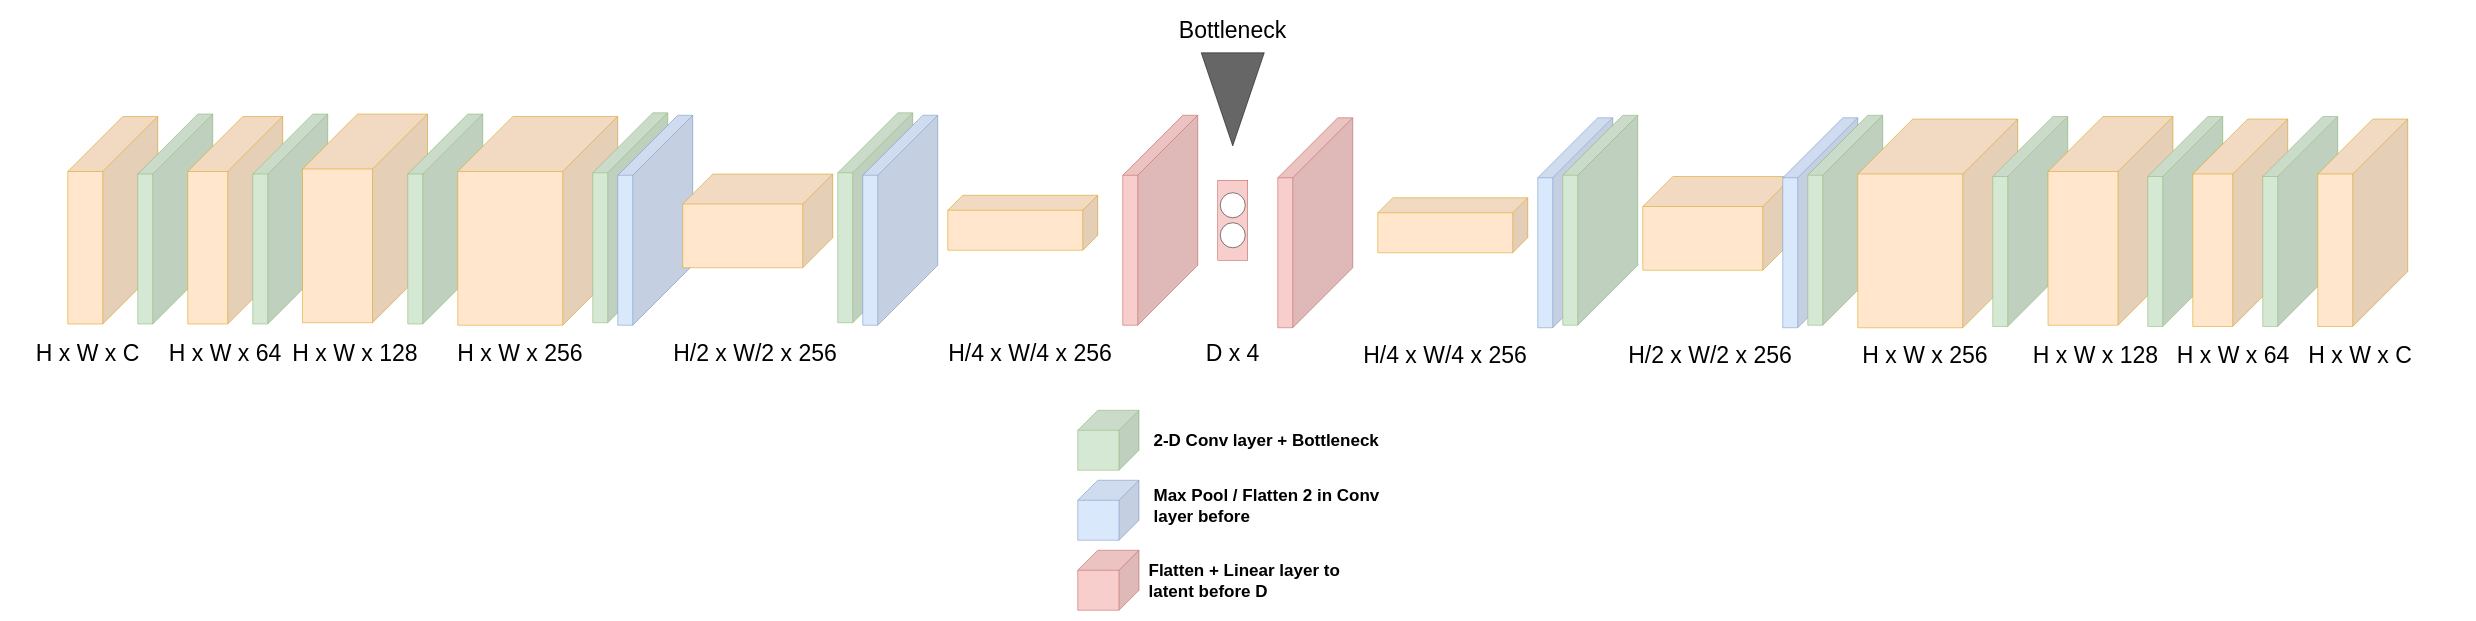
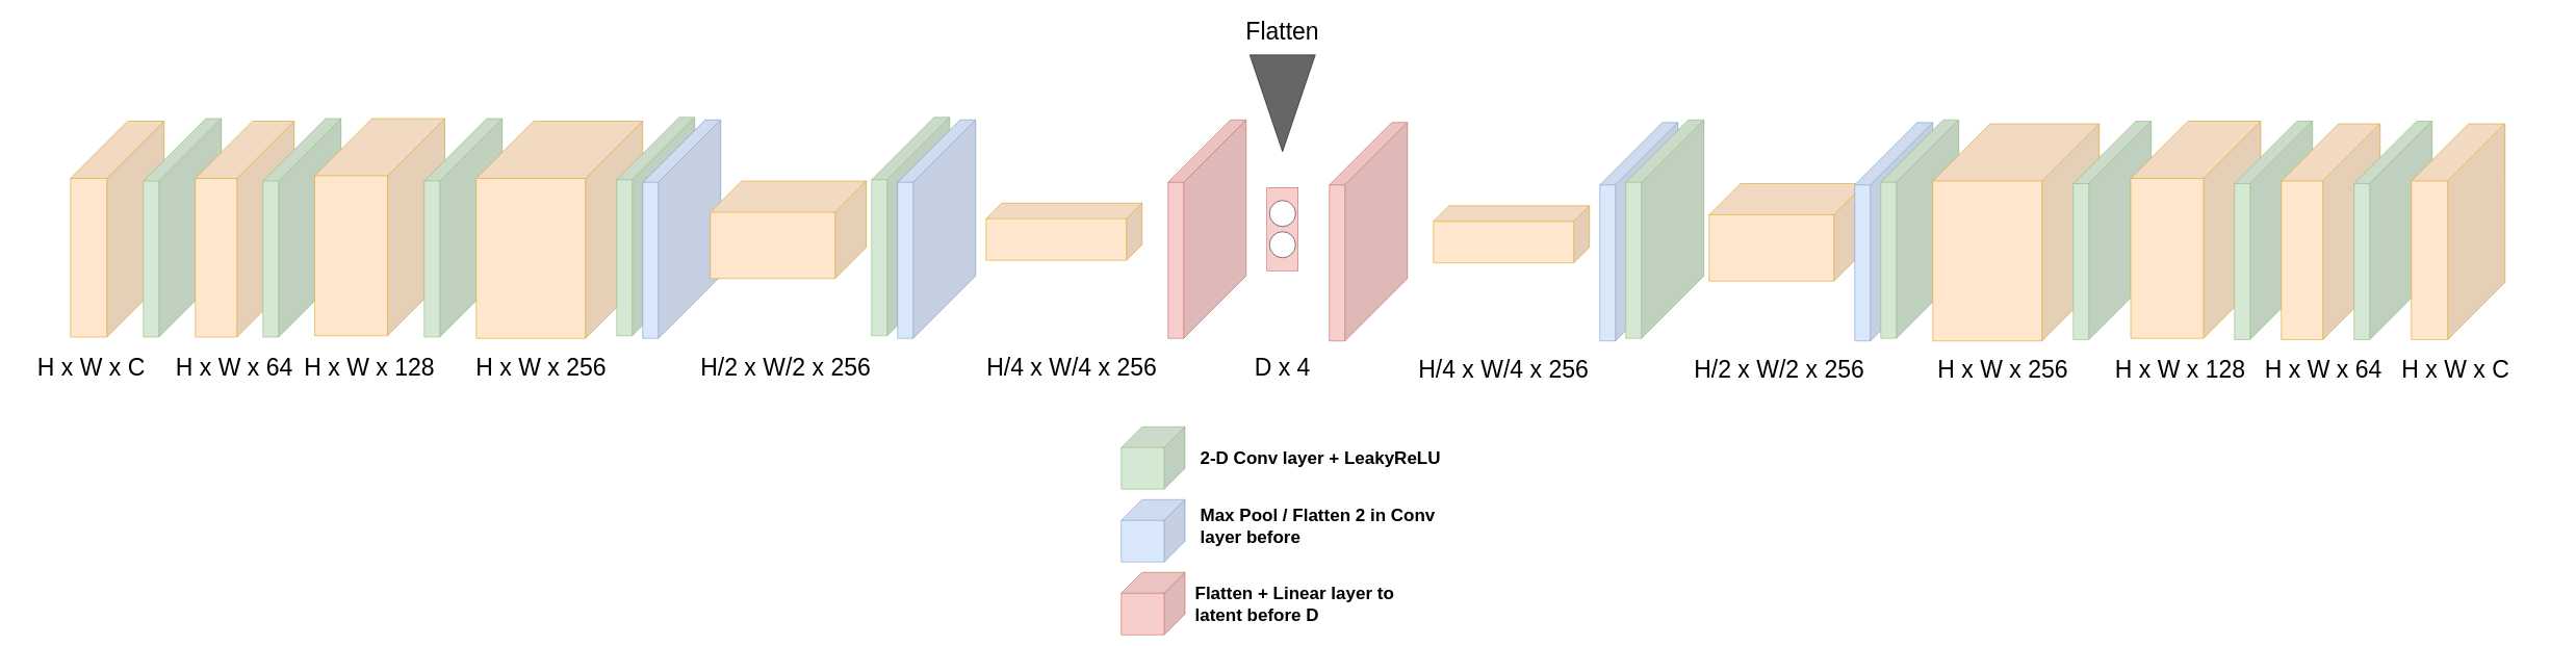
  <mxCell id="0" />
  <mxCell id="1" parent="0" />
  <mxCell id="2" value="" style="group" parent="1" vertex="1" connectable="0"><mxGeometry x="2155" y="950" width="699" height="120.0" as="geometry" /></mxCell>
  <mxCell id="3" value="Max Pool / Flatten 2 in Conv layer before " style="text;html=1;strokeColor=none;fillColor=none;align=left;verticalAlign=middle;whiteSpace=wrap;rounded=0;fontStyle=1;fontSize=34;" parent="2" vertex="1"><mxGeometry x="150" y="1.137e-13" width="469" height="120" as="geometry" /></mxCell>
  <mxCell id="4" value="" style="group" parent="2" vertex="1" connectable="0"><mxGeometry y="-130" width="619" height="120.0" as="geometry" /></mxCell>
  <mxCell id="5" value="" style="shape=cube;whiteSpace=wrap;html=1;boundedLbl=1;backgroundOutline=1;darkOpacity=0.05;darkOpacity2=0.1;size=40;direction=east;flipH=1;fillColor=#d5e8d4;strokeColor=#82b366;" parent="4" vertex="1"><mxGeometry width="122.5" height="120" as="geometry" /></mxCell>
- <mxCell id="6" value="2-D Conv layer + Bottleneck" style="text;html=1;strokeColor=none;fillColor=none;align=left;verticalAlign=middle;whiteSpace=wrap;rounded=0;fontStyle=1;fontSize=34;" parent="4" vertex="1"><mxGeometry x="150" y="1.137e-13" width="469" height="120" as="geometry" /></mxCell>
+ <mxCell id="6" value="2-D Conv layer + LeakyReLU" style="text;html=1;strokeColor=none;fillColor=none;align=left;verticalAlign=middle;whiteSpace=wrap;rounded=0;fontStyle=1;fontSize=34;" parent="4" vertex="1"><mxGeometry x="150" y="1.137e-13" width="469" height="120" as="geometry" /></mxCell>
  <mxCell id="7" value="" style="shape=cube;whiteSpace=wrap;html=1;boundedLbl=1;backgroundOutline=1;darkOpacity=0.05;darkOpacity2=0.1;size=40;direction=east;flipH=1;fillColor=#dae8fc;strokeColor=#6c8ebf;" parent="1" vertex="1"><mxGeometry x="2155" y="960" width="122.5" height="120" as="geometry" /></mxCell>
  <mxCell id="8" value="" style="group" parent="1" vertex="1" connectable="0"><mxGeometry x="2330" y="20" width="269.99" height="271.25" as="geometry" /></mxCell>
  <mxCell id="9" value="" style="triangle;whiteSpace=wrap;html=1;fontSize=34;rotation=90;fillColor=#666666;fillStyle=auto;gradientColor=none;" parent="8" vertex="1"><mxGeometry x="41.87" y="115" width="186.25" height="126.25" as="geometry" /></mxCell>
- <mxCell id="10" value="Bottleneck" style="text;html=1;strokeColor=none;fillColor=none;align=center;verticalAlign=middle;whiteSpace=wrap;rounded=0;fontSize=46;" parent="8" vertex="1"><mxGeometry width="269.99" height="80" as="geometry" /></mxCell>
+ <mxCell id="10" value="Flatten" style="text;html=1;strokeColor=none;fillColor=none;align=center;verticalAlign=middle;whiteSpace=wrap;rounded=0;fontSize=46;" parent="8" vertex="1"><mxGeometry width="269.99" height="80" as="geometry" /></mxCell>
  <mxCell id="11" value="" style="group" vertex="1" connectable="0" parent="1"><mxGeometry x="2435" y="360" width="60" height="160" as="geometry" /></mxCell>
  <mxCell id="12" value="" style="rounded=0;whiteSpace=wrap;html=1;rotation=-90;fillColor=#f8cecc;strokeColor=#b85450;" vertex="1" parent="11"><mxGeometry x="-50" y="50" width="160" height="60" as="geometry" /></mxCell>
  <mxCell id="13" value="" style="ellipse;whiteSpace=wrap;html=1;aspect=fixed;" vertex="1" parent="11"><mxGeometry x="5" y="25" width="50" height="50" as="geometry" /></mxCell>
  <mxCell id="14" value="" style="ellipse;whiteSpace=wrap;html=1;aspect=fixed;" vertex="1" parent="11"><mxGeometry x="5" y="85" width="50" height="50" as="geometry" /></mxCell>
  <mxCell id="15" value="D x 4" style="text;html=1;strokeColor=none;fillColor=none;align=center;verticalAlign=middle;whiteSpace=wrap;rounded=0;fontSize=46;" vertex="1" parent="1"><mxGeometry x="2300" y="655" width="330" height="100" as="geometry" /></mxCell>
  <mxCell id="16" value="" style="group" vertex="1" connectable="0" parent="1"><mxGeometry x="20.25" y="225" width="2374.75" height="530" as="geometry" /></mxCell>
  <mxCell id="17" value="" style="shape=cube;whiteSpace=wrap;html=1;boundedLbl=1;backgroundOutline=1;darkOpacity=0.05;darkOpacity2=0.1;size=110;direction=east;flipH=1;fillColor=#ffe6cc;strokeColor=#d79b00;" parent="16" vertex="1"><mxGeometry x="114.75" y="7.5" width="180" height="415" as="geometry" /></mxCell>
  <mxCell id="18" value="H x W x C" style="text;html=1;strokeColor=none;fillColor=none;align=center;verticalAlign=middle;whiteSpace=wrap;rounded=0;fontSize=46;" parent="16" vertex="1"><mxGeometry y="430" width="309.5" height="100" as="geometry" /></mxCell>
  <mxCell id="19" value="" style="shape=cube;whiteSpace=wrap;html=1;boundedLbl=1;backgroundOutline=1;darkOpacity=0.05;darkOpacity2=0.1;flipV=0;flipH=1;fillColor=#d5e8d4;strokeColor=#82b366;size=120;" parent="16" vertex="1"><mxGeometry x="254.75" y="2.5" width="150" height="420" as="geometry" /></mxCell>
  <mxCell id="20" value="" style="shape=cube;whiteSpace=wrap;html=1;boundedLbl=1;backgroundOutline=1;darkOpacity=0.05;darkOpacity2=0.1;size=110;direction=east;flipH=1;fillColor=#ffe6cc;strokeColor=#d79b00;" vertex="1" parent="16"><mxGeometry x="354.75" y="7.5" width="190" height="415" as="geometry" /></mxCell>
  <mxCell id="21" value="H x W x 64" style="text;html=1;strokeColor=none;fillColor=none;align=center;verticalAlign=middle;whiteSpace=wrap;rounded=0;fontSize=46;" vertex="1" parent="16"><mxGeometry x="274.75" y="430" width="309.5" height="100" as="geometry" /></mxCell>
  <mxCell id="22" value="" style="shape=cube;whiteSpace=wrap;html=1;boundedLbl=1;backgroundOutline=1;darkOpacity=0.05;darkOpacity2=0.1;flipV=0;flipH=1;fillColor=#d5e8d4;strokeColor=#82b366;size=120;" vertex="1" parent="16"><mxGeometry x="484.75" y="2.5" width="150" height="420" as="geometry" /></mxCell>
  <mxCell id="23" value="" style="shape=cube;whiteSpace=wrap;html=1;boundedLbl=1;backgroundOutline=1;darkOpacity=0.05;darkOpacity2=0.1;size=110;direction=east;flipH=1;fillColor=#ffe6cc;strokeColor=#d79b00;" vertex="1" parent="16"><mxGeometry x="584.25" y="2.5" width="250" height="417.5" as="geometry" /></mxCell>
  <mxCell id="24" value="H x W x 128" style="text;html=1;strokeColor=none;fillColor=none;align=center;verticalAlign=middle;whiteSpace=wrap;rounded=0;fontSize=46;" vertex="1" parent="16"><mxGeometry x="534.75" y="430" width="309.5" height="100" as="geometry" /></mxCell>
  <mxCell id="25" value="" style="shape=cube;whiteSpace=wrap;html=1;boundedLbl=1;backgroundOutline=1;darkOpacity=0.05;darkOpacity2=0.1;flipV=0;flipH=1;fillColor=#d5e8d4;strokeColor=#82b366;size=120;" vertex="1" parent="16"><mxGeometry x="794.75" y="2.5" width="150" height="420" as="geometry" /></mxCell>
  <mxCell id="26" value="" style="shape=cube;whiteSpace=wrap;html=1;boundedLbl=1;backgroundOutline=1;darkOpacity=0.05;darkOpacity2=0.1;size=110;direction=east;flipH=1;fillColor=#ffe6cc;strokeColor=#d79b00;" vertex="1" parent="16"><mxGeometry x="894.75" y="7.5" width="320" height="417.5" as="geometry" /></mxCell>
  <mxCell id="27" value="H x W x 256" style="text;html=1;strokeColor=none;fillColor=none;align=center;verticalAlign=middle;whiteSpace=wrap;rounded=0;fontSize=46;" vertex="1" parent="16"><mxGeometry x="864.75" y="430" width="309.5" height="100" as="geometry" /></mxCell>
  <mxCell id="28" value="" style="shape=cube;whiteSpace=wrap;html=1;boundedLbl=1;backgroundOutline=1;darkOpacity=0.05;darkOpacity2=0.1;flipV=0;flipH=1;fillColor=#d5e8d4;strokeColor=#82b366;size=120;" vertex="1" parent="16"><mxGeometry x="1164.75" width="150" height="420" as="geometry" /></mxCell>
  <mxCell id="29" value="" style="shape=cube;whiteSpace=wrap;html=1;boundedLbl=1;backgroundOutline=1;darkOpacity=0.05;darkOpacity2=0.1;flipV=0;flipH=1;fillColor=#dae8fc;strokeColor=#6c8ebf;size=120;" vertex="1" parent="16"><mxGeometry x="1214.75" y="5" width="150" height="420" as="geometry" /></mxCell>
  <mxCell id="30" value="" style="shape=cube;whiteSpace=wrap;html=1;boundedLbl=1;backgroundOutline=1;darkOpacity=0.05;darkOpacity2=0.1;size=60;direction=east;flipH=1;fillColor=#ffe6cc;strokeColor=#d79b00;" vertex="1" parent="16"><mxGeometry x="1344.75" y="122.5" width="300" height="187.5" as="geometry" /></mxCell>
  <mxCell id="31" value="H/2 x W/2 x 256" style="text;html=1;strokeColor=none;fillColor=none;align=center;verticalAlign=middle;whiteSpace=wrap;rounded=0;fontSize=46;" vertex="1" parent="16"><mxGeometry x="1324.75" y="430" width="330" height="100" as="geometry" /></mxCell>
  <mxCell id="32" value="" style="shape=cube;whiteSpace=wrap;html=1;boundedLbl=1;backgroundOutline=1;darkOpacity=0.05;darkOpacity2=0.1;flipV=0;flipH=1;fillColor=#d5e8d4;strokeColor=#82b366;size=120;" vertex="1" parent="16"><mxGeometry x="1654.75" width="150" height="420" as="geometry" /></mxCell>
  <mxCell id="33" value="" style="shape=cube;whiteSpace=wrap;html=1;boundedLbl=1;backgroundOutline=1;darkOpacity=0.05;darkOpacity2=0.1;flipV=0;flipH=1;fillColor=#dae8fc;strokeColor=#6c8ebf;size=120;" vertex="1" parent="16"><mxGeometry x="1704.75" y="5" width="150" height="420" as="geometry" /></mxCell>
  <mxCell id="34" value="" style="shape=cube;whiteSpace=wrap;html=1;boundedLbl=1;backgroundOutline=1;darkOpacity=0.05;darkOpacity2=0.1;size=30;direction=east;flipH=1;fillColor=#ffe6cc;strokeColor=#d79b00;" vertex="1" parent="16"><mxGeometry x="1874.75" y="165" width="300" height="110" as="geometry" /></mxCell>
  <mxCell id="35" value="H/4 x W/4 x 256" style="text;html=1;strokeColor=none;fillColor=none;align=center;verticalAlign=middle;whiteSpace=wrap;rounded=0;fontSize=46;" vertex="1" parent="16"><mxGeometry x="1874.75" y="430" width="330" height="100" as="geometry" /></mxCell>
  <mxCell id="36" value="" style="shape=cube;whiteSpace=wrap;html=1;boundedLbl=1;backgroundOutline=1;darkOpacity=0.05;darkOpacity2=0.1;flipV=0;flipH=1;fillColor=#f8cecc;strokeColor=#b85450;size=120;" vertex="1" parent="16"><mxGeometry x="2224.75" y="5" width="150" height="420" as="geometry" /></mxCell>
  <mxCell id="37" value="" style="group;flipH=1;" vertex="1" connectable="0" parent="1"><mxGeometry x="2555" y="230" width="2374.75" height="530" as="geometry" /></mxCell>
  <mxCell id="38" value="H x W x C" style="text;html=1;strokeColor=none;fillColor=none;align=center;verticalAlign=middle;whiteSpace=wrap;rounded=0;fontSize=46;" vertex="1" parent="37"><mxGeometry x="2010" y="430" width="309.5" height="100" as="geometry" /></mxCell>
  <mxCell id="39" value="H x W x 64" style="text;html=1;strokeColor=none;fillColor=none;align=center;verticalAlign=middle;whiteSpace=wrap;rounded=0;fontSize=46;" vertex="1" parent="37"><mxGeometry x="1755.75" y="430" width="309.5" height="100" as="geometry" /></mxCell>
  <mxCell id="40" value="H x W x 128" style="text;html=1;strokeColor=none;fillColor=none;align=center;verticalAlign=middle;whiteSpace=wrap;rounded=0;fontSize=46;" vertex="1" parent="37"><mxGeometry x="1481" y="430" width="309.5" height="100" as="geometry" /></mxCell>
  <mxCell id="41" value="H x W x 256" style="text;html=1;strokeColor=none;fillColor=none;align=center;verticalAlign=middle;whiteSpace=wrap;rounded=0;fontSize=46;" vertex="1" parent="37"><mxGeometry x="1140" y="430" width="309.5" height="100" as="geometry" /></mxCell>
  <mxCell id="42" value="" style="shape=cube;whiteSpace=wrap;html=1;boundedLbl=1;backgroundOutline=1;darkOpacity=0.05;darkOpacity2=0.1;size=60;direction=east;flipH=1;fillColor=#ffe6cc;strokeColor=#d79b00;" vertex="1" parent="37"><mxGeometry x="730" y="122.5" width="300" height="187.5" as="geometry" /></mxCell>
  <mxCell id="43" value="H/2 x W/2 x 256" style="text;html=1;strokeColor=none;fillColor=none;align=center;verticalAlign=middle;whiteSpace=wrap;rounded=0;fontSize=46;" vertex="1" parent="37"><mxGeometry x="700" y="430" width="330" height="100" as="geometry" /></mxCell>
  <mxCell id="44" value="" style="shape=cube;whiteSpace=wrap;html=1;boundedLbl=1;backgroundOutline=1;darkOpacity=0.05;darkOpacity2=0.1;flipV=0;flipH=1;fillColor=#dae8fc;strokeColor=#6c8ebf;size=120;" vertex="1" parent="37"><mxGeometry x="520" y="5" width="150" height="420" as="geometry" /></mxCell>
  <mxCell id="45" value="" style="shape=cube;whiteSpace=wrap;html=1;boundedLbl=1;backgroundOutline=1;darkOpacity=0.05;darkOpacity2=0.1;size=30;direction=east;flipH=1;fillColor=#ffe6cc;strokeColor=#d79b00;" vertex="1" parent="37"><mxGeometry x="200" y="165" width="300" height="110" as="geometry" /></mxCell>
  <mxCell id="46" value="H/4 x W/4 x 256" style="text;html=1;strokeColor=none;fillColor=none;align=center;verticalAlign=middle;whiteSpace=wrap;rounded=0;fontSize=46;" vertex="1" parent="37"><mxGeometry x="170" y="430" width="330" height="100" as="geometry" /></mxCell>
  <mxCell id="47" value="" style="shape=cube;whiteSpace=wrap;html=1;boundedLbl=1;backgroundOutline=1;darkOpacity=0.05;darkOpacity2=0.1;flipV=0;flipH=1;fillColor=#f8cecc;strokeColor=#b85450;size=120;" vertex="1" parent="37"><mxGeometry y="5" width="150" height="420" as="geometry" /></mxCell>
  <mxCell id="48" value="" style="shape=cube;whiteSpace=wrap;html=1;boundedLbl=1;backgroundOutline=1;darkOpacity=0.05;darkOpacity2=0.1;flipV=0;flipH=1;fillColor=#d5e8d4;strokeColor=#82b366;size=120;" vertex="1" parent="37"><mxGeometry x="570" width="150" height="420" as="geometry" /></mxCell>
  <mxCell id="49" value="" style="shape=cube;whiteSpace=wrap;html=1;boundedLbl=1;backgroundOutline=1;darkOpacity=0.05;darkOpacity2=0.1;flipV=0;flipH=1;fillColor=#dae8fc;strokeColor=#6c8ebf;size=120;" vertex="1" parent="37"><mxGeometry x="1010" y="5" width="150" height="420" as="geometry" /></mxCell>
  <mxCell id="50" value="" style="shape=cube;whiteSpace=wrap;html=1;boundedLbl=1;backgroundOutline=1;darkOpacity=0.05;darkOpacity2=0.1;flipV=0;flipH=1;fillColor=#d5e8d4;strokeColor=#82b366;size=120;" vertex="1" parent="37"><mxGeometry x="1060" width="150" height="420" as="geometry" /></mxCell>
  <mxCell id="51" value="" style="shape=cube;whiteSpace=wrap;html=1;boundedLbl=1;backgroundOutline=1;darkOpacity=0.05;darkOpacity2=0.1;size=110;direction=east;flipH=1;fillColor=#ffe6cc;strokeColor=#d79b00;" vertex="1" parent="37"><mxGeometry x="1160" y="7.5" width="320" height="417.5" as="geometry" /></mxCell>
  <mxCell id="52" value="" style="shape=cube;whiteSpace=wrap;html=1;boundedLbl=1;backgroundOutline=1;darkOpacity=0.05;darkOpacity2=0.1;flipV=0;flipH=1;fillColor=#d5e8d4;strokeColor=#82b366;size=120;" vertex="1" parent="37"><mxGeometry x="1430" y="2.5" width="150" height="420" as="geometry" /></mxCell>
  <mxCell id="53" value="" style="shape=cube;whiteSpace=wrap;html=1;boundedLbl=1;backgroundOutline=1;darkOpacity=0.05;darkOpacity2=0.1;size=110;direction=east;flipH=1;fillColor=#ffe6cc;strokeColor=#d79b00;" vertex="1" parent="37"><mxGeometry x="1540.5" y="2.5" width="250" height="417.5" as="geometry" /></mxCell>
  <mxCell id="54" value="" style="shape=cube;whiteSpace=wrap;html=1;boundedLbl=1;backgroundOutline=1;darkOpacity=0.05;darkOpacity2=0.1;flipV=0;flipH=1;fillColor=#d5e8d4;strokeColor=#82b366;size=120;" vertex="1" parent="37"><mxGeometry x="1740" y="2.5" width="150" height="420" as="geometry" /></mxCell>
  <mxCell id="55" value="" style="shape=cube;whiteSpace=wrap;html=1;boundedLbl=1;backgroundOutline=1;darkOpacity=0.05;darkOpacity2=0.1;size=110;direction=east;flipH=1;fillColor=#ffe6cc;strokeColor=#d79b00;" vertex="1" parent="37"><mxGeometry x="1830" y="7.5" width="190" height="415" as="geometry" /></mxCell>
  <mxCell id="56" value="" style="shape=cube;whiteSpace=wrap;html=1;boundedLbl=1;backgroundOutline=1;darkOpacity=0.05;darkOpacity2=0.1;flipV=0;flipH=1;fillColor=#d5e8d4;strokeColor=#82b366;size=120;" vertex="1" parent="37"><mxGeometry x="1970" y="2.5" width="150" height="420" as="geometry" /></mxCell>
  <mxCell id="57" value="" style="shape=cube;whiteSpace=wrap;html=1;boundedLbl=1;backgroundOutline=1;darkOpacity=0.05;darkOpacity2=0.1;size=110;direction=east;flipH=1;fillColor=#ffe6cc;strokeColor=#d79b00;" vertex="1" parent="37"><mxGeometry x="2080" y="7.5" width="180" height="415" as="geometry" /></mxCell>
  <mxCell id="58" value="" style="shape=cube;whiteSpace=wrap;html=1;boundedLbl=1;backgroundOutline=1;darkOpacity=0.05;darkOpacity2=0.1;size=40;direction=east;flipH=1;fillColor=#f8cecc;strokeColor=#b85450;" vertex="1" parent="1"><mxGeometry x="2155" y="1100" width="122.5" height="120" as="geometry" /></mxCell>
  <mxCell id="59" value="Flatten + Linear layer to latent before D" style="text;html=1;strokeColor=none;fillColor=none;align=left;verticalAlign=middle;whiteSpace=wrap;rounded=0;fontStyle=1;fontSize=34;" vertex="1" parent="1"><mxGeometry x="2295" y="1100" width="469" height="120" as="geometry" /></mxCell>
